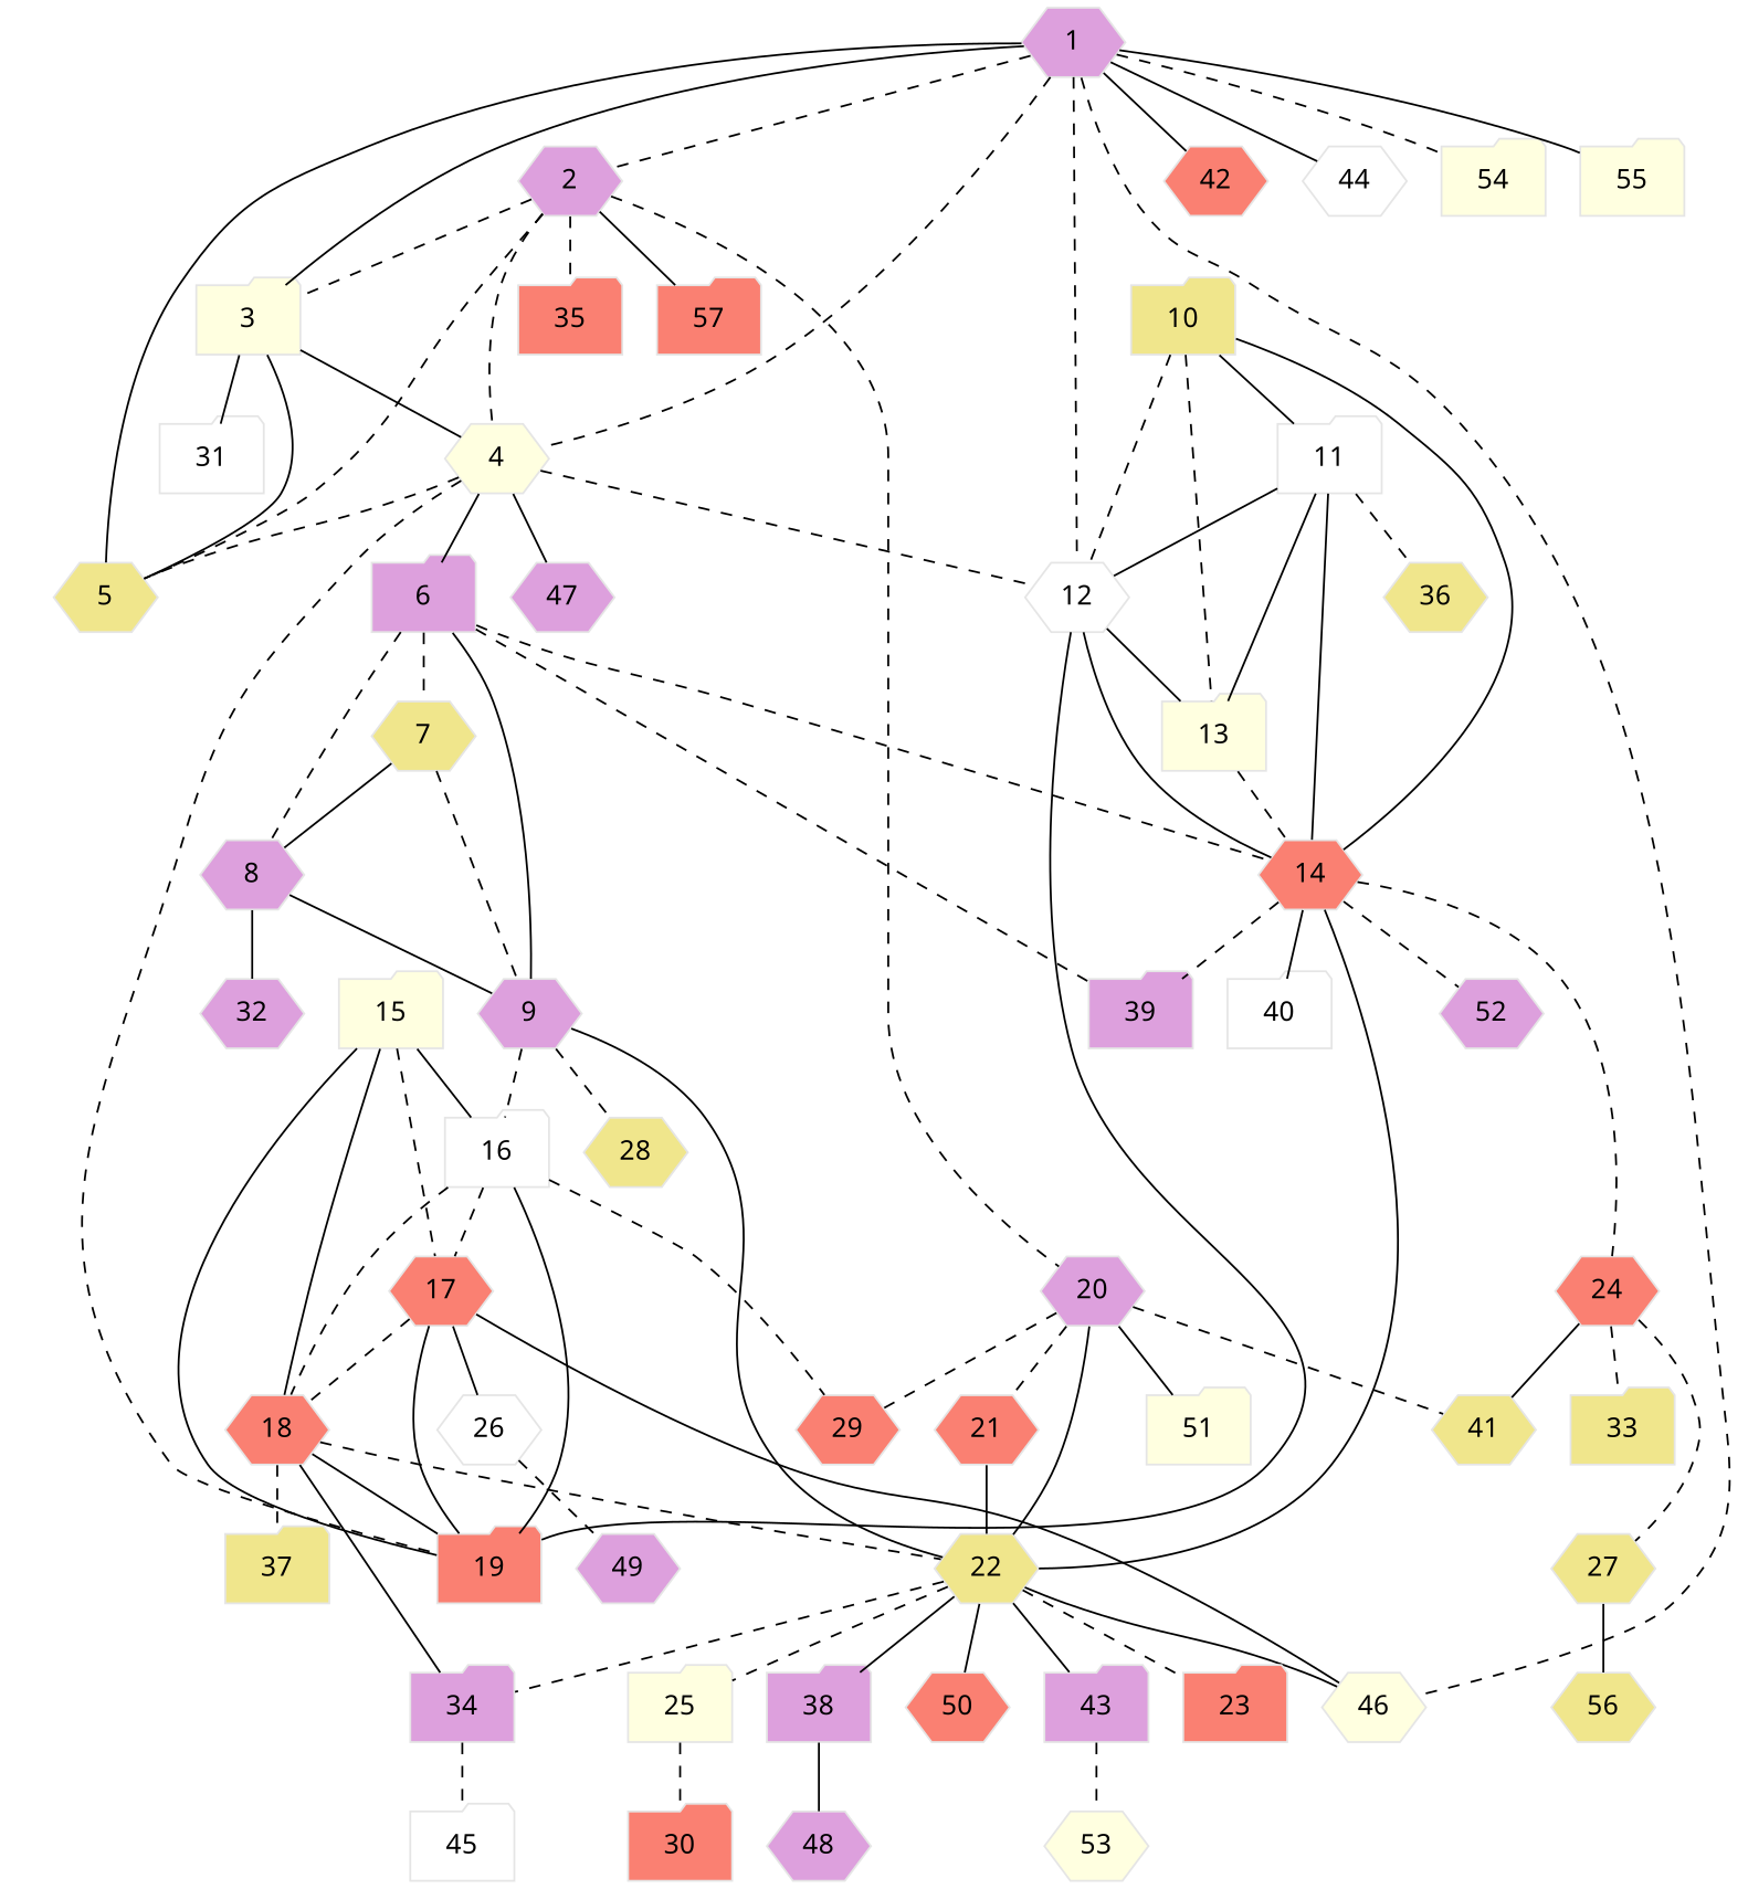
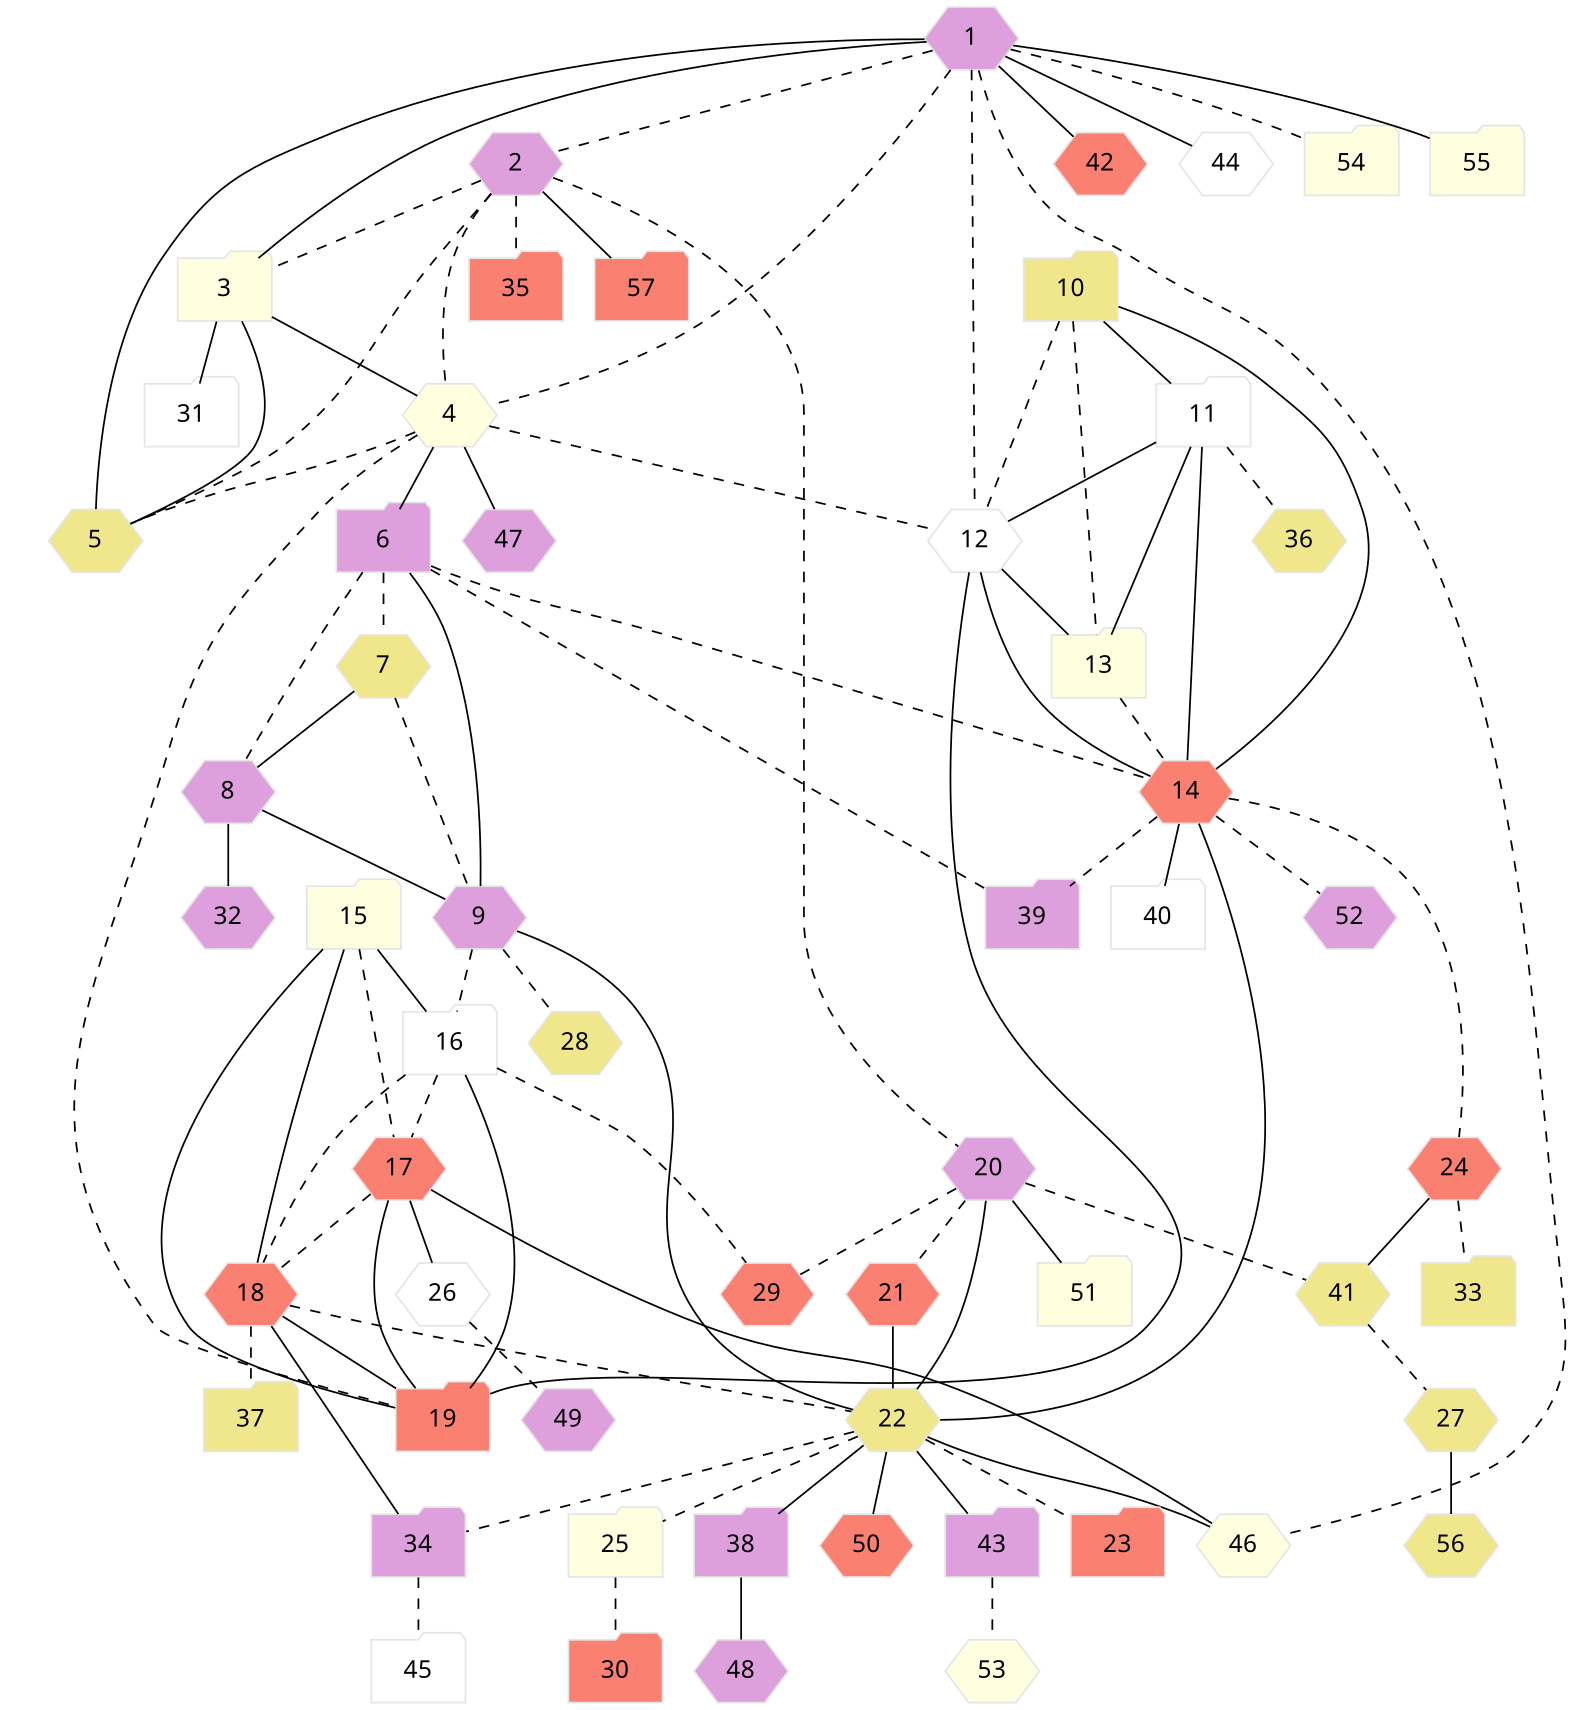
  graph {
    fontname="Noto Sans"
    node [color=gray90 fillcolor=plum fontname="Noto Sans" shape=hexagon style=filled]
    edge [fontname="Noto Sans" style=dashed weight=1.0]
    1
    2
    3 [fillcolor=lightyellow shape=folder]
    4 [fillcolor=lightyellow]
    5 [fillcolor=khaki]
    12 [fillcolor=white]
    42 [fillcolor=salmon]
    44 [fillcolor=white]
    46 [fillcolor=lightyellow]
    54 [fillcolor=lightyellow shape=folder]
    55 [fillcolor=lightyellow shape=folder]
    20
    35 [fillcolor=salmon shape=folder]
    57 [fillcolor=salmon shape=folder]
    31 [fillcolor=white shape=folder]
    6 [shape=folder]
    19 [fillcolor=salmon shape=folder]
    47
    14 [fillcolor=salmon]
    13 [fillcolor=lightyellow shape=folder]
    22 [fillcolor=khaki]
    29 [fillcolor=salmon]
    21 [fillcolor=salmon]
    41 [fillcolor=khaki]
    51 [fillcolor=lightyellow shape=folder]
    7 [fillcolor=khaki]
    8
    9
    39 [shape=folder]
    32
    16 [fillcolor=white shape=folder]
    28 [fillcolor=khaki]
    24 [fillcolor=salmon]
    40 [fillcolor=white shape=folder]
    52
    17 [fillcolor=salmon]
    18 [fillcolor=salmon]
    43 [shape=folder]
    34 [shape=folder]
    23 [fillcolor=salmon shape=folder]
    25 [fillcolor=lightyellow shape=folder]
    38 [shape=folder]
    50 [fillcolor=salmon]
    10 [fillcolor=khaki shape=folder]
    11 [fillcolor=white shape=folder]
    36 [fillcolor=khaki]
    53 [fillcolor=lightyellow]
    27 [fillcolor=khaki]
    33 [fillcolor=khaki shape=folder]
    15 [fillcolor=lightyellow shape=folder]
    26 [fillcolor=white]
    37 [fillcolor=khaki shape=folder]
    49
    45 [fillcolor=white shape=folder]
    30 [fillcolor=salmon shape=folder]
    48
    56 [fillcolor=khaki]
    1 -- 2
    1 -- 3 [style=solid]
    1 -- 4
    1 -- 5 [style=solid]
    1 -- 12
    1 -- 42 [style=solid]
    1 -- 44 [style=solid]
    1 -- 46
    1 -- 54
    1 -- 55 [style=solid]
    2 -- 3
    2 -- 4
    2 -- 5
    2 -- 20
    2 -- 35
    2 -- 57 [style=solid]
    3 -- 4 [style=solid]
    3 -- 5 [style=solid]
    3 -- 31 [style=solid weight=4.0]
    4 -- 5
    4 -- 12
    4 -- 6 [style=solid]
    4 -- 19
    4 -- 47 [style=solid]
    12 -- 19 [style=solid]
    12 -- 14 [style=solid]
    12 -- 13 [style=solid]
    20 -- 22 [style=solid weight=3.0]
    20 -- 29
    20 -- 21
    20 -- 41
    20 -- 51 [style=solid]
    6 -- 14
    6 -- 7 [weight=6.0]
    6 -- 8 [weight=2.0]
    6 -- 9 [style=solid weight=2.0]
    6 -- 39
    14 -- 22 [style=solid]
    14 -- 39
    14 -- 24
    14 -- 40 [style=solid]
    14 -- 52
    13 -- 14
    22 -- 46 [style=solid]
    22 -- 43 [style=solid]
    22 -- 34
    22 -- 23
    22 -- 25
    22 -- 38 [style=solid]
    22 -- 50 [style=solid]
    21 -- 22 [style=solid weight=4.0]
    7 -- 8 [style=solid]
    7 -- 9
    8 -- 9 [style=solid]
    8 -- 32 [style=solid weight=5.0]
    9 -- 22 [style=solid]
    9 -- 16
    9 -- 28
    16 -- 19 [style=solid]
    16 -- 29
    16 -- 17
    16 -- 18
    24 -- 41 [style=solid]
-   24 -- 27
+   41 -- 27
    24 -- 33
    17 -- 46 [style=solid]
    17 -- 19 [style=solid]
    17 -- 18
    17 -- 26 [style=solid]
    18 -- 19 [style=solid]
    18 -- 22
    18 -- 34 [style=solid]
    18 -- 37 [weight=4.0]
    43 -- 53
    34 -- 45
    25 -- 30
    38 -- 48 [style=solid]
    10 -- 12
    10 -- 14 [style=solid]
    10 -- 13 [weight=3.0]
    10 -- 11 [style=solid]
    11 -- 12 [style=solid]
    11 -- 14 [style=solid]
    11 -- 13 [style=solid]
    11 -- 36 [weight=3.0]
    27 -- 56 [style=solid]
    15 -- 19 [style=solid]
    15 -- 16 [style=solid]
    15 -- 17 [weight=3.0]
    15 -- 18 [style=solid]
    26 -- 49
  }
